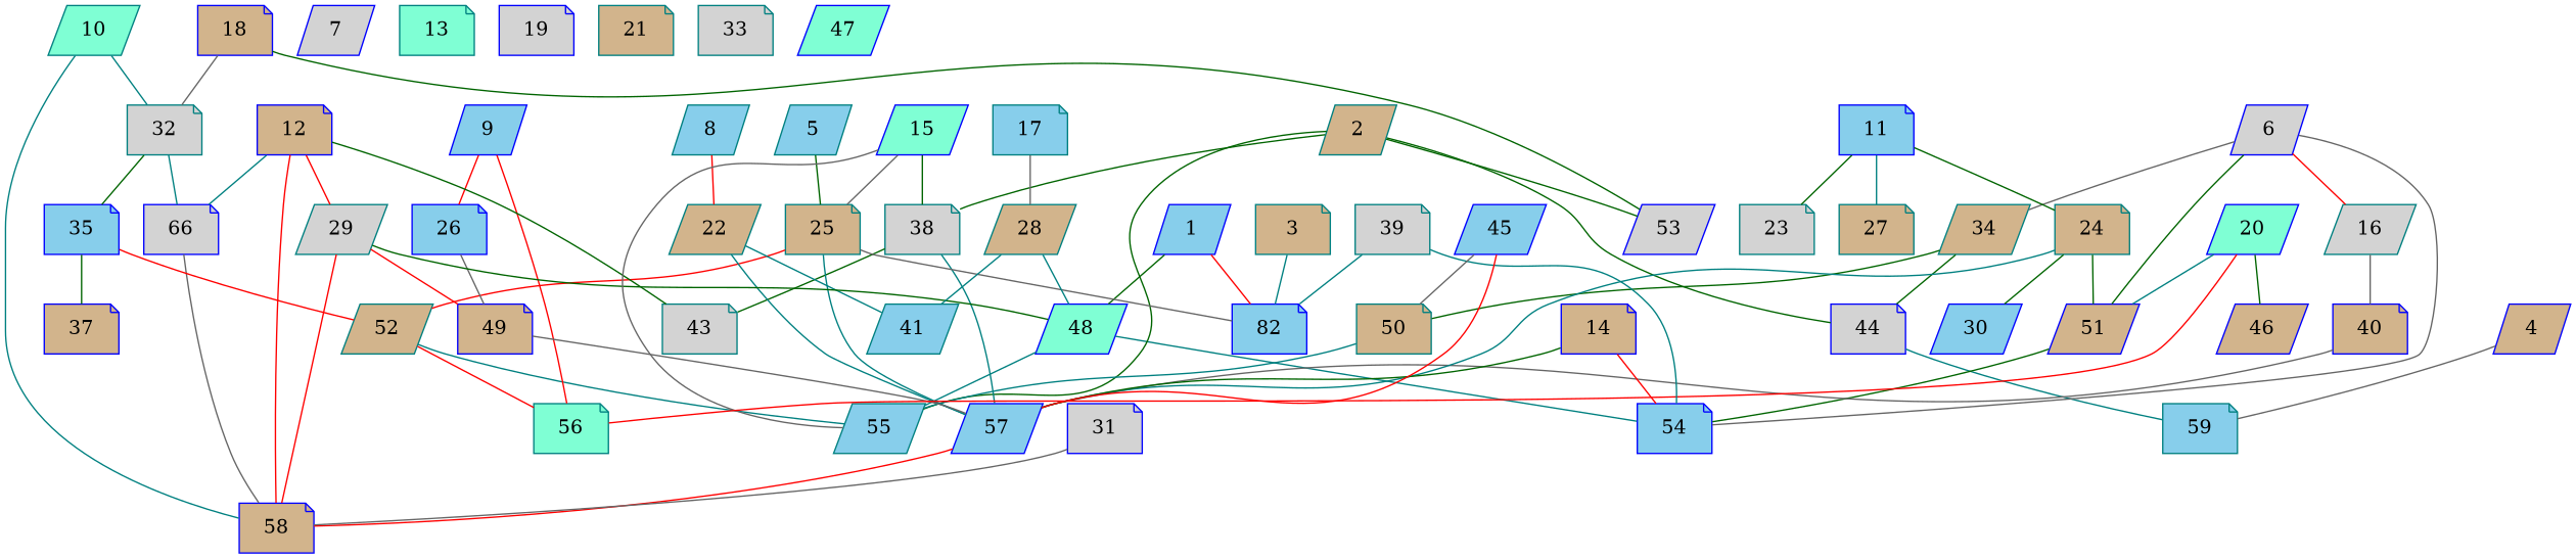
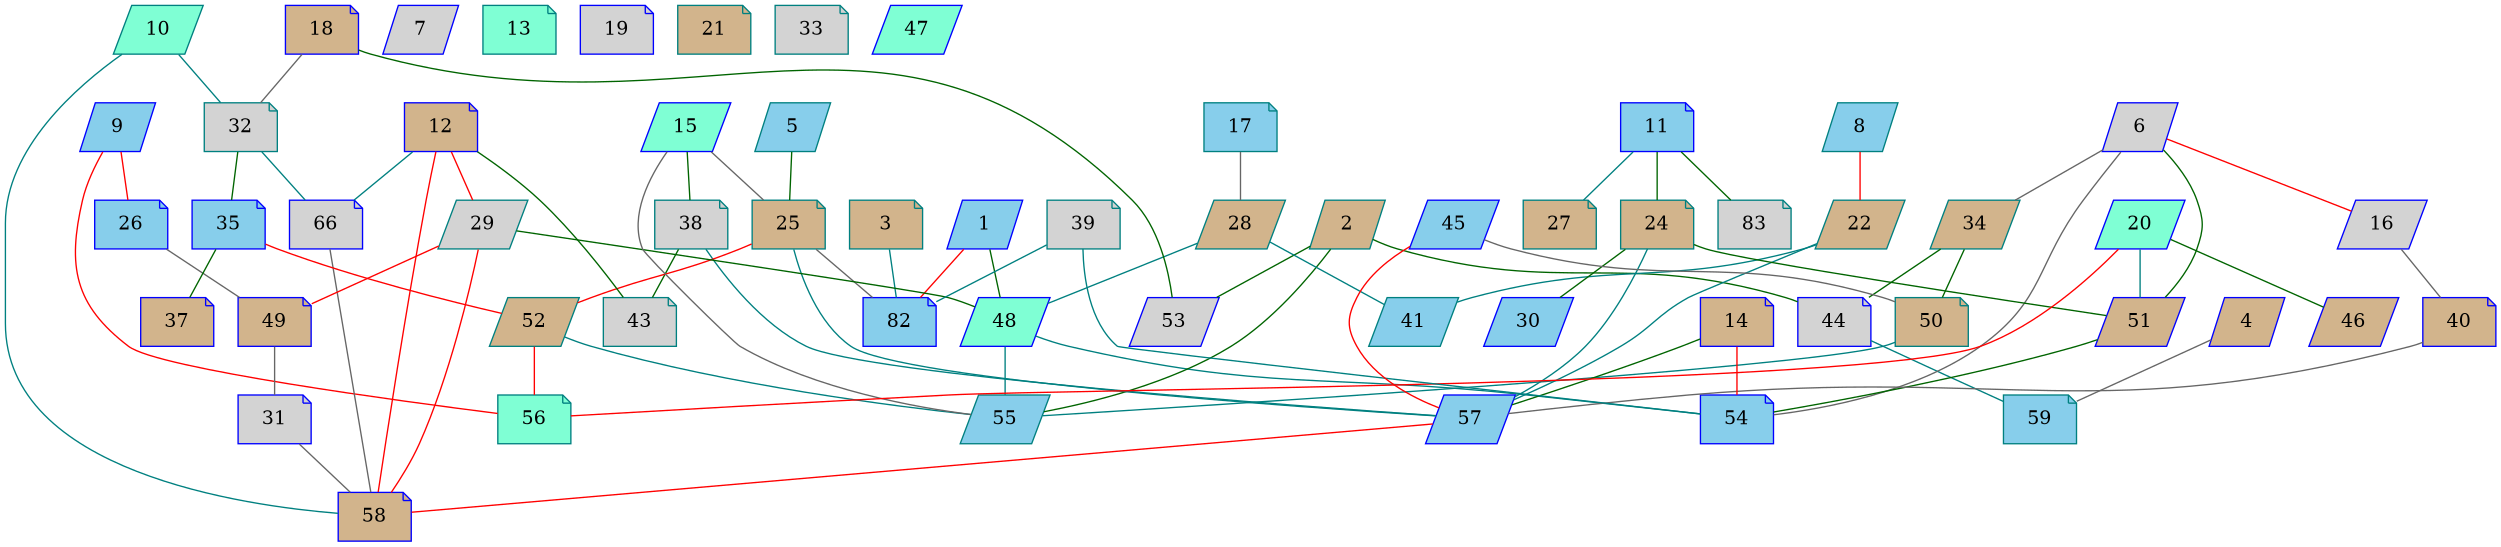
  graph {
    node [color=blue fillcolor=tan shape=note style=filled]
    edge [color=darkgreen]
    1 [fillcolor=skyblue shape=parallelogram]
    n2 [fillcolor=skyblue label=82]
    48 [fillcolor=aquamarine shape=parallelogram]
    55 [color=teal fillcolor=skyblue shape=parallelogram]
    54 [fillcolor=skyblue]
    2 [color=teal shape=parallelogram]
    38 [color=teal fillcolor=lightgrey]
    44 [fillcolor=lightgrey]
    53 [fillcolor=lightgrey shape=parallelogram]
    43 [color=teal fillcolor=lightgrey]
    57 [fillcolor=skyblue shape=parallelogram]
    59 [color=teal fillcolor=skyblue]
    3 [color=teal]
    4 [shape=parallelogram]
    5 [color=teal fillcolor=skyblue shape=parallelogram]
    25 [color=teal]
    52 [color=teal shape=parallelogram]
    6 [fillcolor=lightgrey shape=parallelogram]
-   16 [color=teal fillcolor=lightgrey shape=parallelogram]
+   16 [fillcolor=lightgrey shape=parallelogram]
    34 [color=teal shape=parallelogram]
    51 [shape=parallelogram]
    40
    50 [color=teal]
    7 [fillcolor=lightgrey shape=parallelogram]
    8 [color=teal fillcolor=skyblue shape=parallelogram]
    22 [color=teal shape=parallelogram]
    41 [color=teal fillcolor=skyblue shape=parallelogram]
    9 [fillcolor=skyblue shape=parallelogram]
    26 [fillcolor=skyblue]
    56 [color=teal fillcolor=aquamarine]
    49
    10 [color=teal fillcolor=aquamarine shape=parallelogram]
    32 [color=teal fillcolor=lightgrey]
    58
    n35 [fillcolor=lightgrey label=66]
    35 [fillcolor=skyblue]
    11 [fillcolor=skyblue]
-   23 [color=teal fillcolor=lightgrey]
+   23 [color=teal fillcolor=lightgrey label=83]
    24 [color=teal]
    27 [color=teal]
    30 [fillcolor=skyblue shape=parallelogram]
    12
    29 [color=teal fillcolor=lightgrey shape=parallelogram]
    13 [color=teal fillcolor=aquamarine]
    14
    15 [fillcolor=aquamarine shape=parallelogram]
    17 [color=teal fillcolor=skyblue]
    28 [color=teal shape=parallelogram]
    18
    19 [fillcolor=lightgrey]
    20 [fillcolor=aquamarine shape=parallelogram]
    46 [shape=parallelogram]
    21 [color=teal]
    31 [fillcolor=lightgrey]
    37
    33 [color=teal fillcolor=lightgrey]
    39 [color=teal fillcolor=lightgrey]
    45 [fillcolor=skyblue shape=parallelogram]
    47 [fillcolor=aquamarine shape=parallelogram]
    1 -- n2 [color=red]
    1 -- 48
    48 -- 55 [color=teal]
    48 -- 54 [color=teal]
    2 -- 55
-   2 -- 38
    2 -- 44
    2 -- 53
    38 -- 43
    38 -- 57 [color=teal]
    44 -- 59 [color=teal]
    57 -- 58 [color=red]
    3 -- n2 [color=teal]
    4 -- 59 [color=gray40]
    5 -- 25
    25 -- n2 [color=gray40]
    25 -- 57 [color=teal]
    25 -- 52 [color=red]
    52 -- 55 [color=teal]
    52 -- 56 [color=red]
    6 -- 54 [color=gray40]
    6 -- 16 [color=red]
    6 -- 34 [color=gray40]
    6 -- 51
    16 -- 40 [color=gray40]
    34 -- 44
    34 -- 50
    51 -- 54
    40 -- 57 [color=gray40]
    50 -- 55 [color=teal]
    8 -- 22 [color=red]
    22 -- 57 [color=teal]
    22 -- 41 [color=teal]
    9 -- 26 [color=red]
    9 -- 56 [color=red]
    26 -- 49 [color=gray40]
-   49 -- 57 [color=gray40]
+   49 -- 31 [color=gray40]
    10 -- 32 [color=teal]
    10 -- 58 [color=teal]
    32 -- n35 [color=teal]
    32 -- 35
    n35 -- 58 [color=gray40]
    35 -- 52 [color=red]
    35 -- 37
    11 -- 23
    11 -- 24
    11 -- 27 [color=teal]
    24 -- 57 [color=teal]
    24 -- 51
    24 -- 30
    12 -- 43
    12 -- 58 [color=red]
    12 -- n35 [color=teal]
    12 -- 29 [color=red]
    29 -- 48
    29 -- 49 [color=red]
    29 -- 58 [color=red]
    14 -- 54 [color=red]
    14 -- 57
    15 -- 55 [color=gray40]
    15 -- 38
    15 -- 25 [color=gray40]
    17 -- 28 [color=gray40]
    28 -- 48 [color=teal]
    28 -- 41 [color=teal]
    18 -- 53
    18 -- 32 [color=gray40]
    20 -- 51 [color=teal]
    20 -- 56 [color=red]
    20 -- 46
    31 -- 58 [color=gray40]
    39 -- n2 [color=teal]
    39 -- 54 [color=teal]
    45 -- 57 [color=red]
    45 -- 50 [color=gray40]
  }
